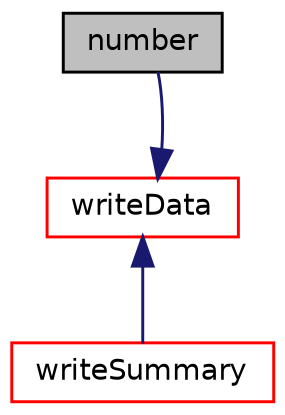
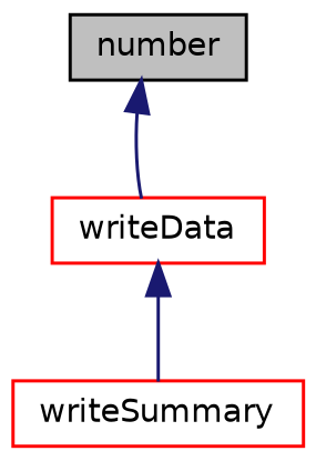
  digraph {
    rankdir=TB
    node [color=red fontname=Helvetica fontsize=10 shape=record]
    edge [color=midnightblue dir=back fontname=Helvetica fontsize=10 labelfontname=Helvetica labelfontsize=10 style=solid]
    n1 [color=black fillcolor=grey75 fontcolor=black height=0.2 label=number style=filled width=0.4]
    n2 [height=0.2 label=writeData width=0.4]
    n3 [height=0.2 label=writeSummary width=0.4]
-   n2 -> n1
+   n1 -> n2
    n2 -> n3
  }
